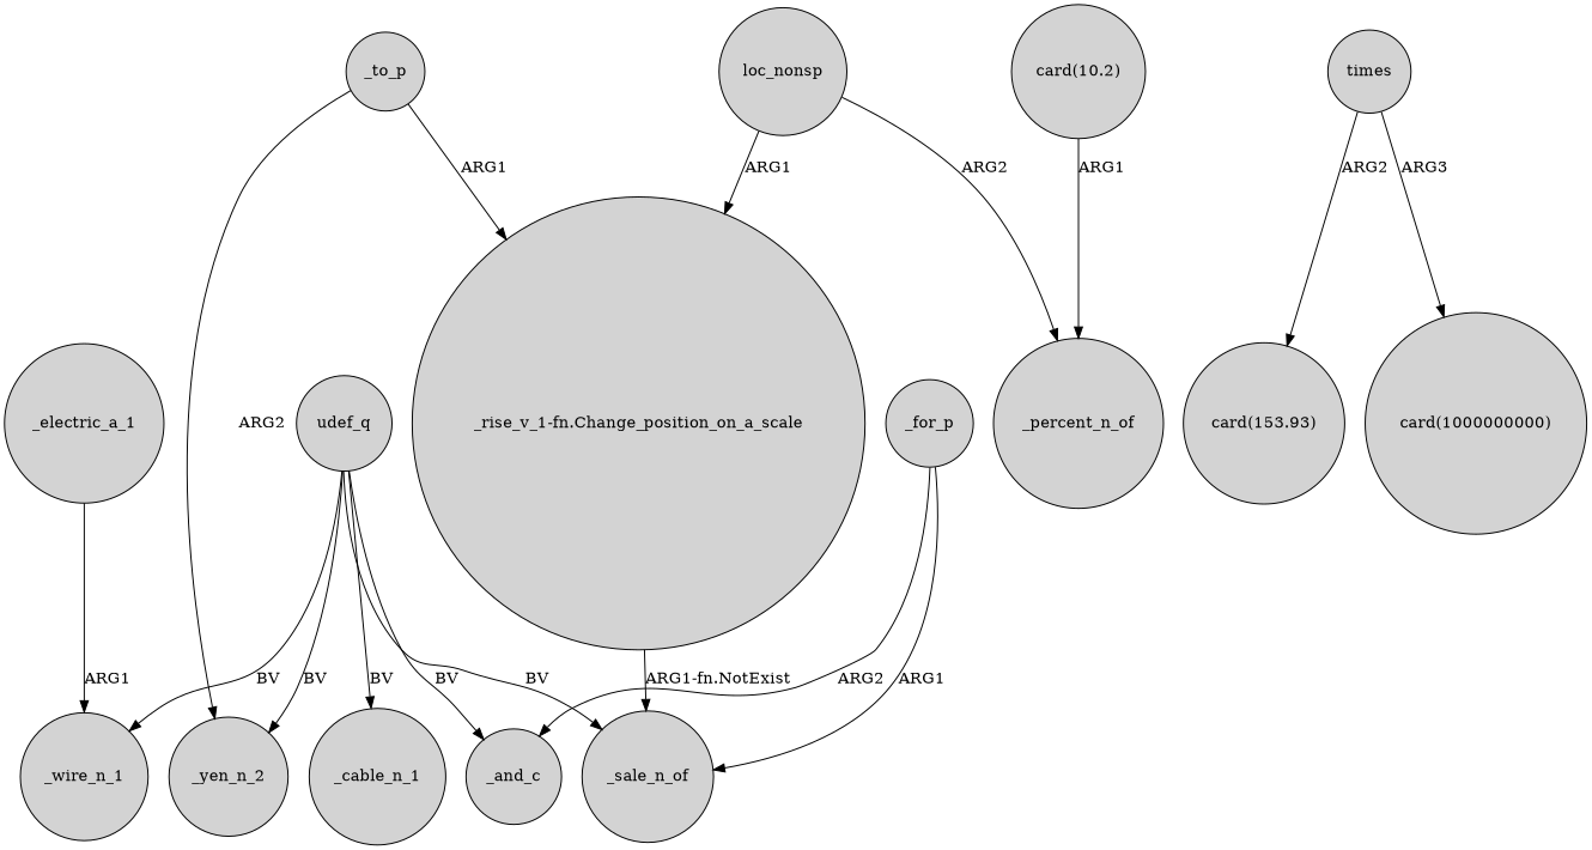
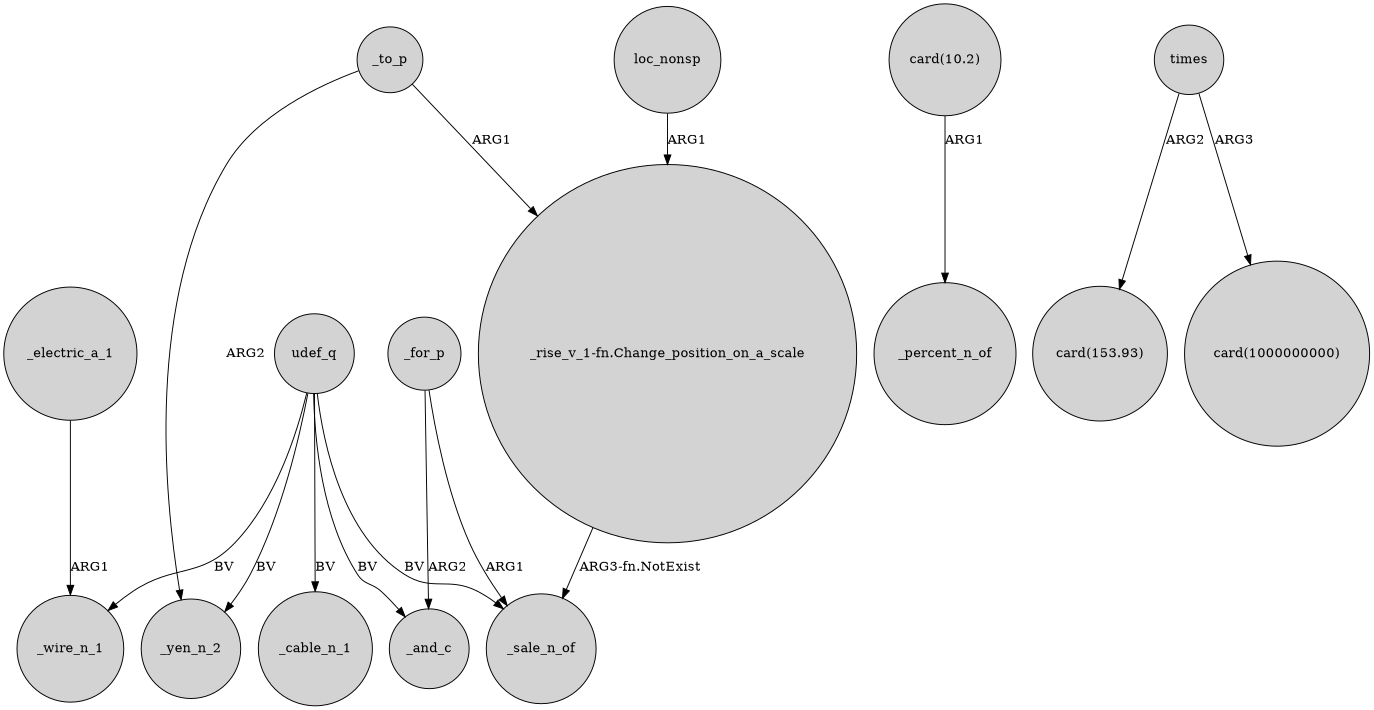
  digraph {
    node [shape=circle style=filled]
    udef_q
    _wire_n_1
    _yen_n_2
    _and_c
    _sale_n_of
    _cable_n_1
    n7 [label="card(10.2)"]
    _percent_n_of
    _to_p
    "_rise_v_1-fn.Change_position_on_a_scale"
    times
    "card(153.93)"
    "card(1000000000)"
    _for_p
    loc_nonsp
    _electric_a_1
    udef_q -> _wire_n_1 [label=BV]
    udef_q -> _yen_n_2 [label=BV]
    udef_q -> _and_c [label=BV]
    udef_q -> _sale_n_of [label=BV]
    udef_q -> _cable_n_1 [label=BV]
    n7 -> _percent_n_of [label=ARG1]
    _to_p -> _yen_n_2 [label=ARG2]
    _to_p -> "_rise_v_1-fn.Change_position_on_a_scale" [label=ARG1]
-   "_rise_v_1-fn.Change_position_on_a_scale" -> _sale_n_of [label="ARG1-fn.NotExist"]
+   "_rise_v_1-fn.Change_position_on_a_scale" -> _sale_n_of [label="ARG3-fn.NotExist"]
    times -> "card(153.93)" [label=ARG2]
    times -> "card(1000000000)" [label=ARG3]
    _for_p -> _and_c [label=ARG2]
    _for_p -> _sale_n_of [label=ARG1]
-   loc_nonsp -> _percent_n_of [label=ARG2]
    loc_nonsp -> "_rise_v_1-fn.Change_position_on_a_scale" [label=ARG1]
    _electric_a_1 -> _wire_n_1 [label=ARG1]
  }
